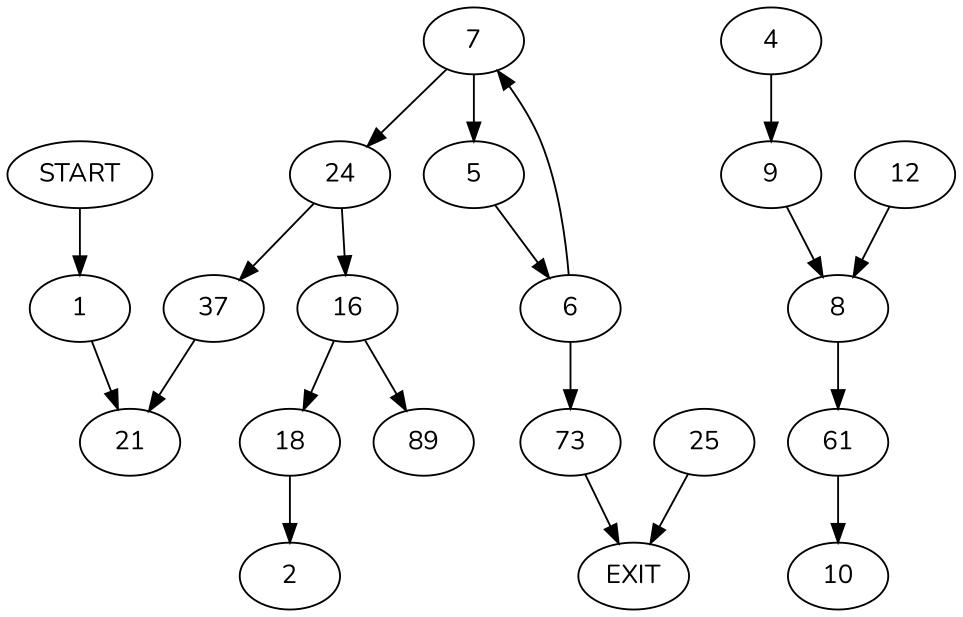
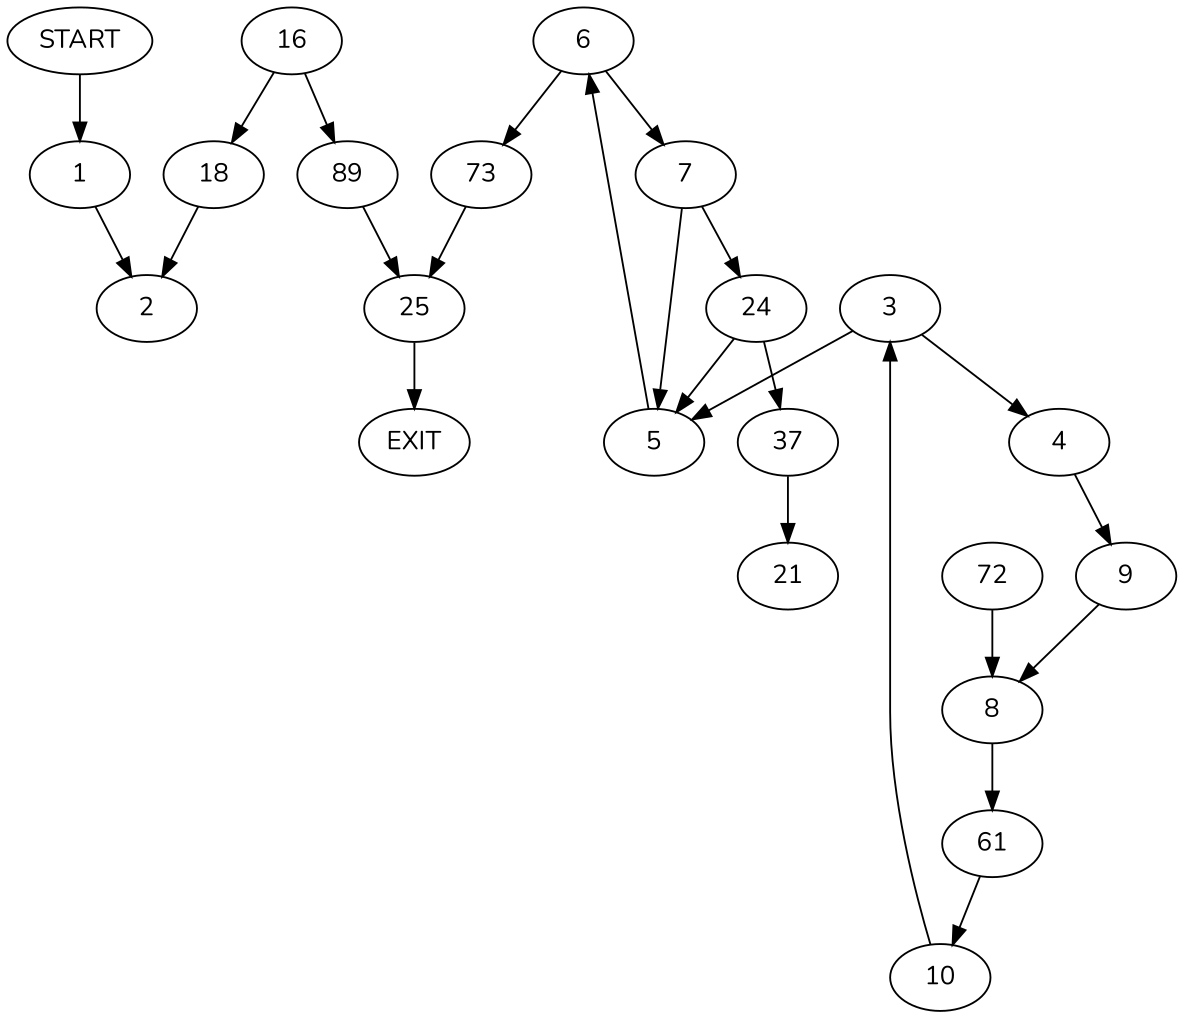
  digraph {
    fontname=Nunito
    node [fontname=Nunito]
    edge [fontname=Nunito]
    n1 [label=START]
    1
    2
    n4 [label=EXIT]
+   3
    4
    5
    9
    6
    n10 [label=61]
    8
    7
    n13 [label=73]
    n14 [label=24]
    n15 [label=25]
    16
    n17 [label=37]
    10
-   12
+   12 [label=72]
    18
    n21 [label=89]
    21
    n1 -> 1
-   1 -> 21
+   1 -> 2
+   3 -> 4
+   3 -> 5
    4 -> 9
    5 -> 6
    9 -> 8
    6 -> 7
    6 -> n13
    n10 -> 10
    8 -> n10
    7 -> 5
    7 -> n14
-   n13 -> n4
-   n14 -> 16
+   n13 -> n15
+   n14 -> 5
    n14 -> n17
    n15 -> n4
    16 -> 18
    16 -> n21
    n17 -> 21
+   10 -> 3
    12 -> 8
    18 -> 2
+   n21 -> n15
  }
